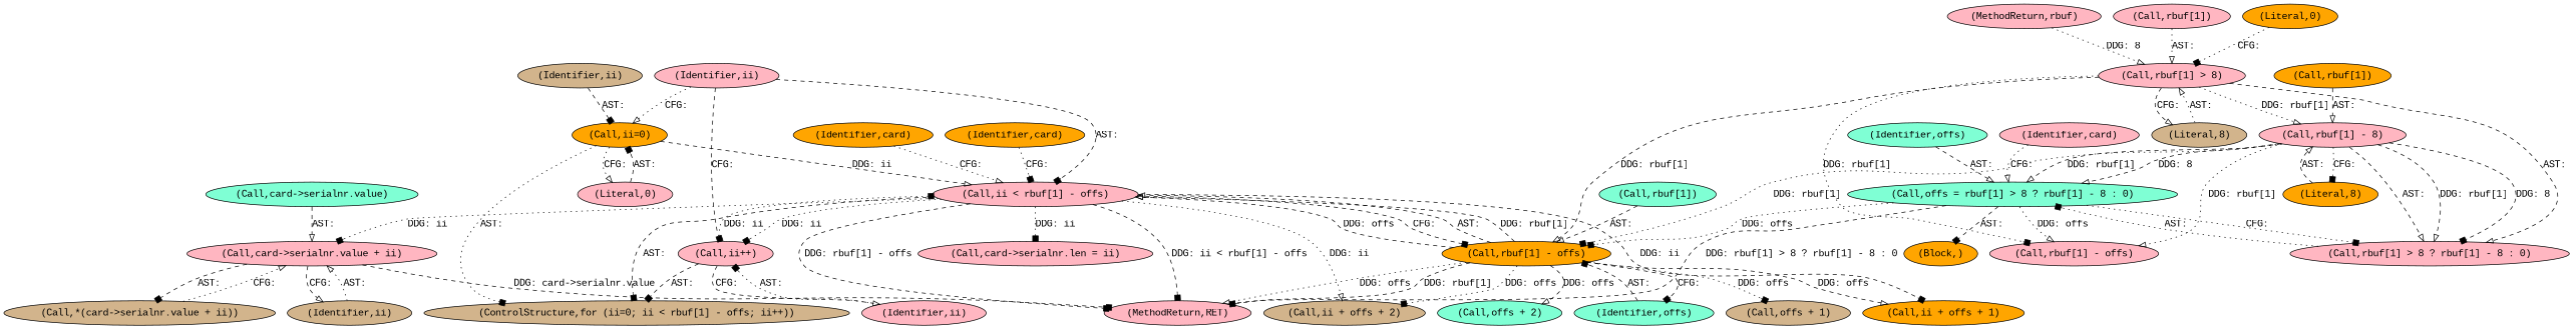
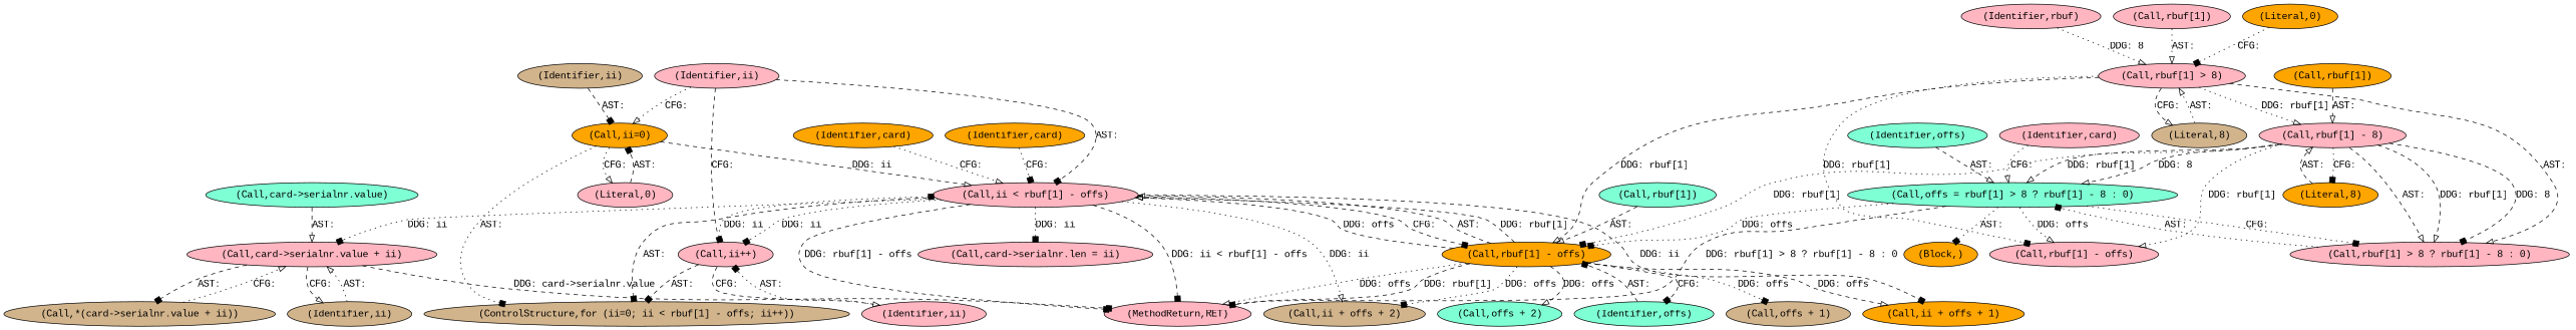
  digraph {
    fontname="Liberation Mono"
    node [fillcolor=lightpink fontname="Liberation Mono" style=filled]
    edge [arrowhead=onormal fontname="Liberation Mono" style=dashed]
    n1 [label="(Call,card->serialnr.value + ii)"]
    n2 [fillcolor=tan label="(Call,*(card->serialnr.value + ii))"]
    n3 [label="(MethodReturn,RET)"]
    n4 [fillcolor=tan label="(Identifier,ii)"]
    n5 [label="(Call,ii < rbuf[1] - offs)"]
    n6 [label="(Call,ii++)"]
    n7 [fillcolor=orange label="(Call,rbuf[1] - offs)"]
    n8 [fillcolor=tan label="(Call,ii + offs + 2)"]
    n9 [fillcolor=tan label="(ControlStructure,for (ii=0; ii < rbuf[1] - offs; ii++))"]
    n10 [label="(Call,card->serialnr.len = ii)"]
    n11 [fillcolor=orange label="(Call,ii + offs + 1)"]
    n12 [label="(Identifier,ii)"]
    n13 [fillcolor=aquamarine label="(Call,offs + 2)"]
    n14 [fillcolor=aquamarine label="(Identifier,offs)"]
    n15 [fillcolor=tan label="(Call,offs + 1)"]
    n16 [fillcolor=orange label="(Call,ii=0)"]
    n17 [label="(Literal,0)"]
    n18 [label="(Call,rbuf[1] - 8)"]
    n19 [fillcolor=aquamarine label="(Call,offs = rbuf[1] > 8 ? rbuf[1] - 8 : 0)"]
    n20 [label="(Call,rbuf[1] - offs)"]
    n21 [label="(Call,rbuf[1] > 8 ? rbuf[1] - 8 : 0)"]
    n22 [fillcolor=orange label="(Literal,8)"]
    n23 [fillcolor=orange label="(Block,)"]
    n24 [label="(Call,rbuf[1] > 8)"]
    n25 [fillcolor=tan label="(Literal,8)"]
    n26 [fillcolor=orange label="(Call,rbuf[1])"]
    n27 [fillcolor=aquamarine label="(Identifier,offs)"]
-   n28 [label="(MethodReturn,rbuf)"]
+   n28 [label="(Identifier,rbuf)"]
    n29 [label="(Call,rbuf[1])"]
    n30 [fillcolor=aquamarine label="(Call,card->serialnr.value)"]
    n31 [label="(Identifier,card)"]
    n32 [fillcolor=tan label="(Identifier,ii)"]
    n33 [fillcolor=aquamarine label="(Call,rbuf[1])"]
    n34 [label="(Identifier,ii)"]
    n35 [fillcolor=orange label="(Identifier,card)"]
    n36 [fillcolor=orange label="(Literal,0)"]
    n37 [fillcolor=orange label="(Identifier,card)"]
    n1 -> n2 [arrowhead=box label="AST: "]
    n1 -> n3 [arrowhead=box label="DDG: card->serialnr.value"]
    n1 -> n4 [label="CFG: "]
    n2 -> n1 [label="CFG: " style=dotted]
    n4 -> n1 [label="AST: " style=dotted]
    n5 -> n1 [arrowhead=box label="DDG: ii" style=dotted]
    n5 -> n3 [arrowhead=box label="DDG: ii < rbuf[1] - offs"]
    n5 -> n3 [arrowhead=box label="DDG: rbuf[1] - offs"]
    n5 -> n6 [arrowhead=box label="DDG: ii" style=dotted]
    n5 -> n7 [arrowhead=box label="CFG: "]
    n5 -> n8 [label="DDG: ii" style=dotted]
    n5 -> n9 [arrowhead=box label="AST: "]
    n5 -> n10 [arrowhead=box label="DDG: ii" style=dotted]
    n5 -> n11 [arrowhead=box label="DDG: ii"]
    n6 -> n5 [arrowhead=box label="DDG: ii" style=dotted]
    n6 -> n9 [arrowhead=box label="AST: "]
    n6 -> n12 [label="CFG: "]
    n7 -> n3 [label="DDG: offs" style=dotted]
    n7 -> n3 [arrowhead=box label="DDG: rbuf[1]"]
    n7 -> n5 [label="AST: "]
    n7 -> n5 [label="DDG: rbuf[1]"]
    n7 -> n5 [label="DDG: offs"]
    n7 -> n8 [arrowhead=box label="DDG: offs" style=dotted]
    n7 -> n11 [label="DDG: offs"]
    n7 -> n13 [label="DDG: offs"]
    n7 -> n14 [arrowhead=box label="CFG: "]
    n7 -> n15 [arrowhead=box label="DDG: offs" style=dotted]
    n12 -> n6 [arrowhead=box label="AST: " style=dotted]
    n14 -> n7 [arrowhead=box label="AST: "]
    n16 -> n5 [label="DDG: ii"]
    n16 -> n9 [arrowhead=box label="AST: " style=dotted]
    n16 -> n17 [label="CFG: " style=dotted]
    n17 -> n16 [arrowhead=box label="AST: "]
    n18 -> n7 [arrowhead=box label="DDG: rbuf[1]" style=dotted]
    n18 -> n19 [label="DDG: rbuf[1]"]
    n18 -> n19 [label="DDG: 8"]
    n18 -> n20 [label="DDG: rbuf[1]" style=dotted]
    n18 -> n21 [label="AST: "]
    n18 -> n21 [label="DDG: rbuf[1]"]
    n18 -> n21 [arrowhead=box label="DDG: 8"]
    n18 -> n22 [arrowhead=box label="CFG: " style=dotted]
    n19 -> n3 [label="DDG: rbuf[1] > 8 ? rbuf[1] - 8 : 0"]
    n19 -> n7 [arrowhead=box label="DDG: offs" style=dotted]
    n19 -> n20 [label="DDG: offs" style=dotted]
    n19 -> n21 [arrowhead=box label="CFG: " style=dotted]
-   n19 -> n23 [arrowhead=box label="AST: "]
+   n19 -> n23 [arrowhead=box label="AST: " style=dotted]
    n21 -> n19 [arrowhead=box label="AST: " style=dotted]
    n22 -> n18 [label="AST: "]
    n24 -> n7 [label="DDG: rbuf[1]"]
    n24 -> n18 [label="DDG: rbuf[1]" style=dotted]
    n24 -> n20 [arrowhead=box label="DDG: rbuf[1]" style=dotted]
    n24 -> n21 [label="AST: "]
    n24 -> n25 [label="CFG: "]
    n25 -> n24 [label="AST: " style=dotted]
    n26 -> n18 [label="AST: "]
    n27 -> n19 [label="AST: "]
    n28 -> n24 [label="DDG: 8" style=dotted]
    n29 -> n24 [label="AST: " style=dotted]
    n30 -> n1 [label="AST: "]
    n31 -> n19 [label="CFG: " style=dotted]
    n32 -> n16 [arrowhead=box label="AST: "]
    n33 -> n7 [label="AST: "]
    n34 -> n5 [arrowhead=box label="AST: "]
    n34 -> n6 [arrowhead=box label="CFG: "]
    n34 -> n16 [label="CFG: " style=dotted]
    n35 -> n5 [label="CFG: " style=dotted]
    n36 -> n24 [arrowhead=box label="CFG: " style=dotted]
    n37 -> n5 [arrowhead=box label="CFG: " style=dotted]
  }
